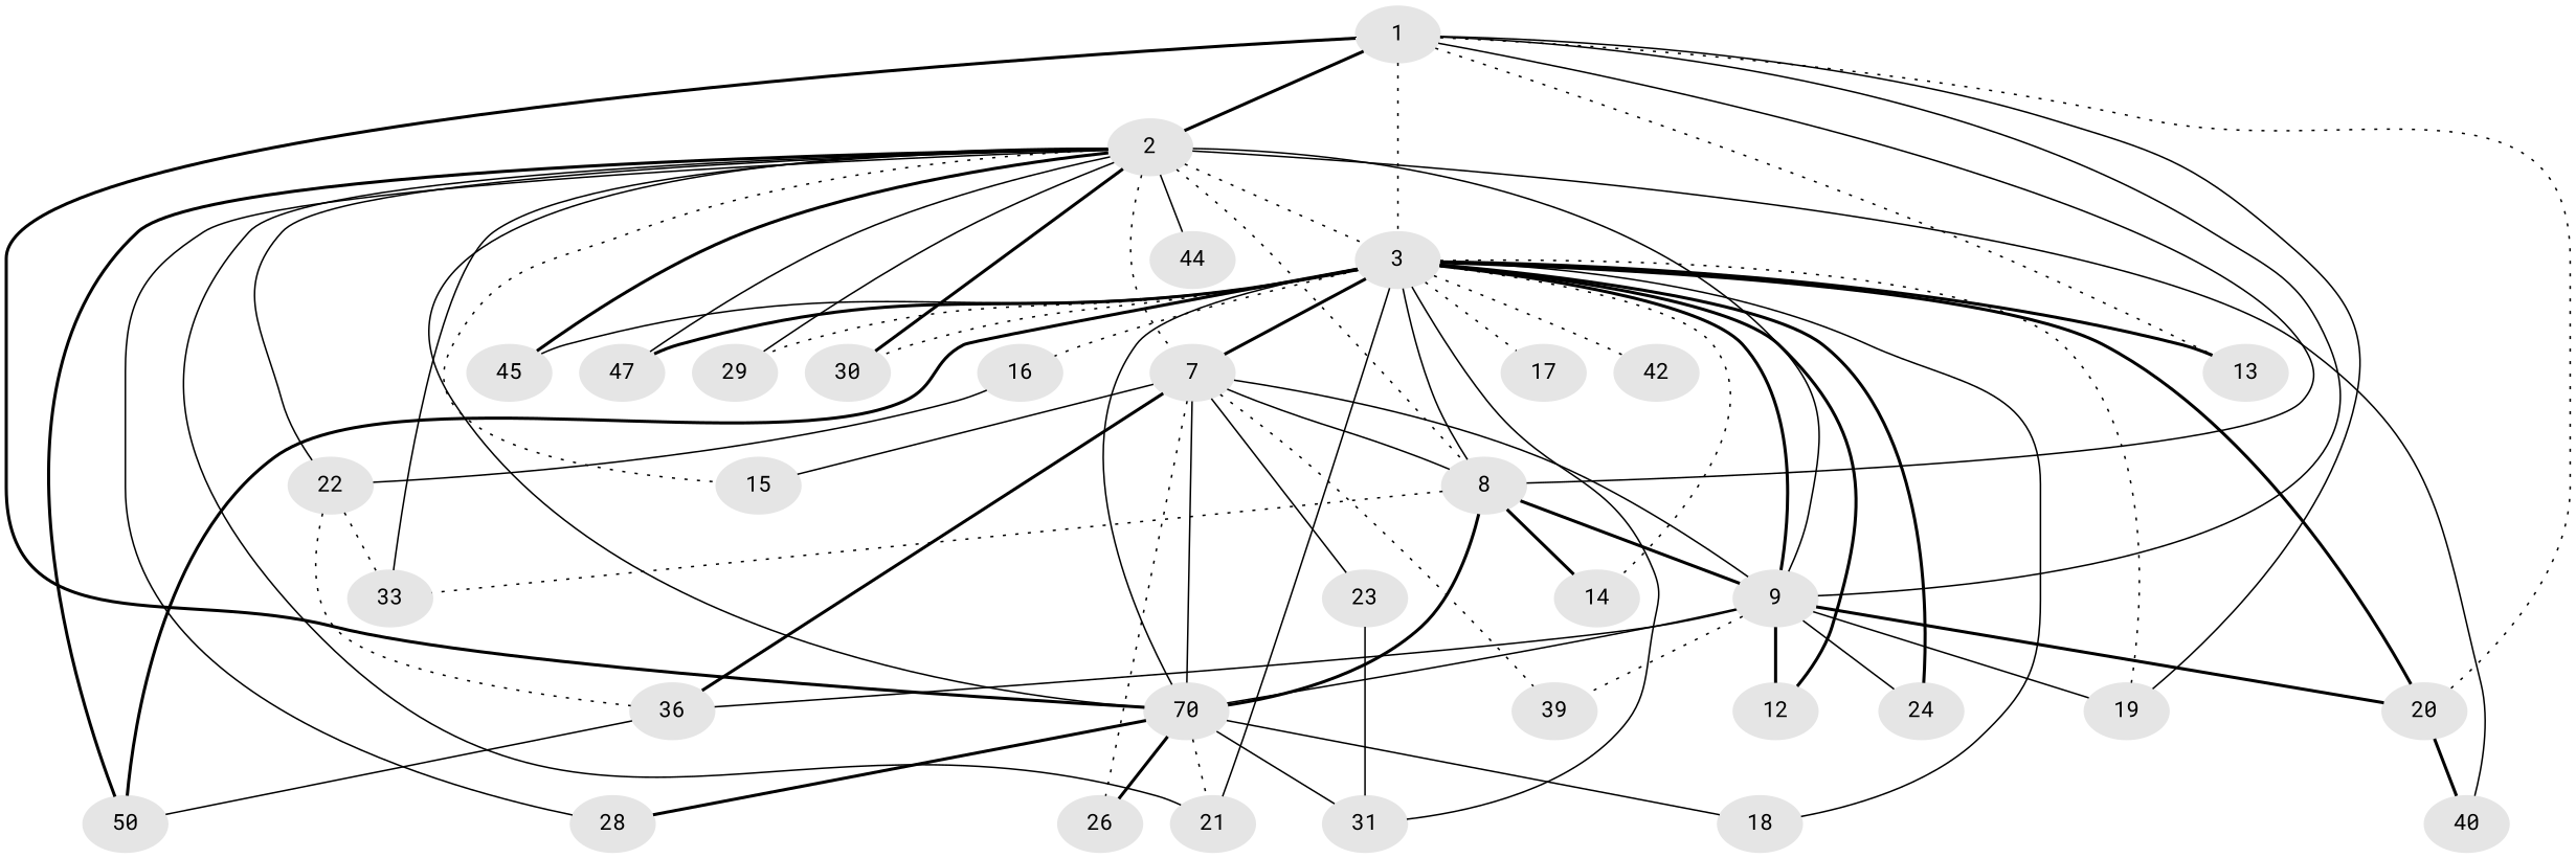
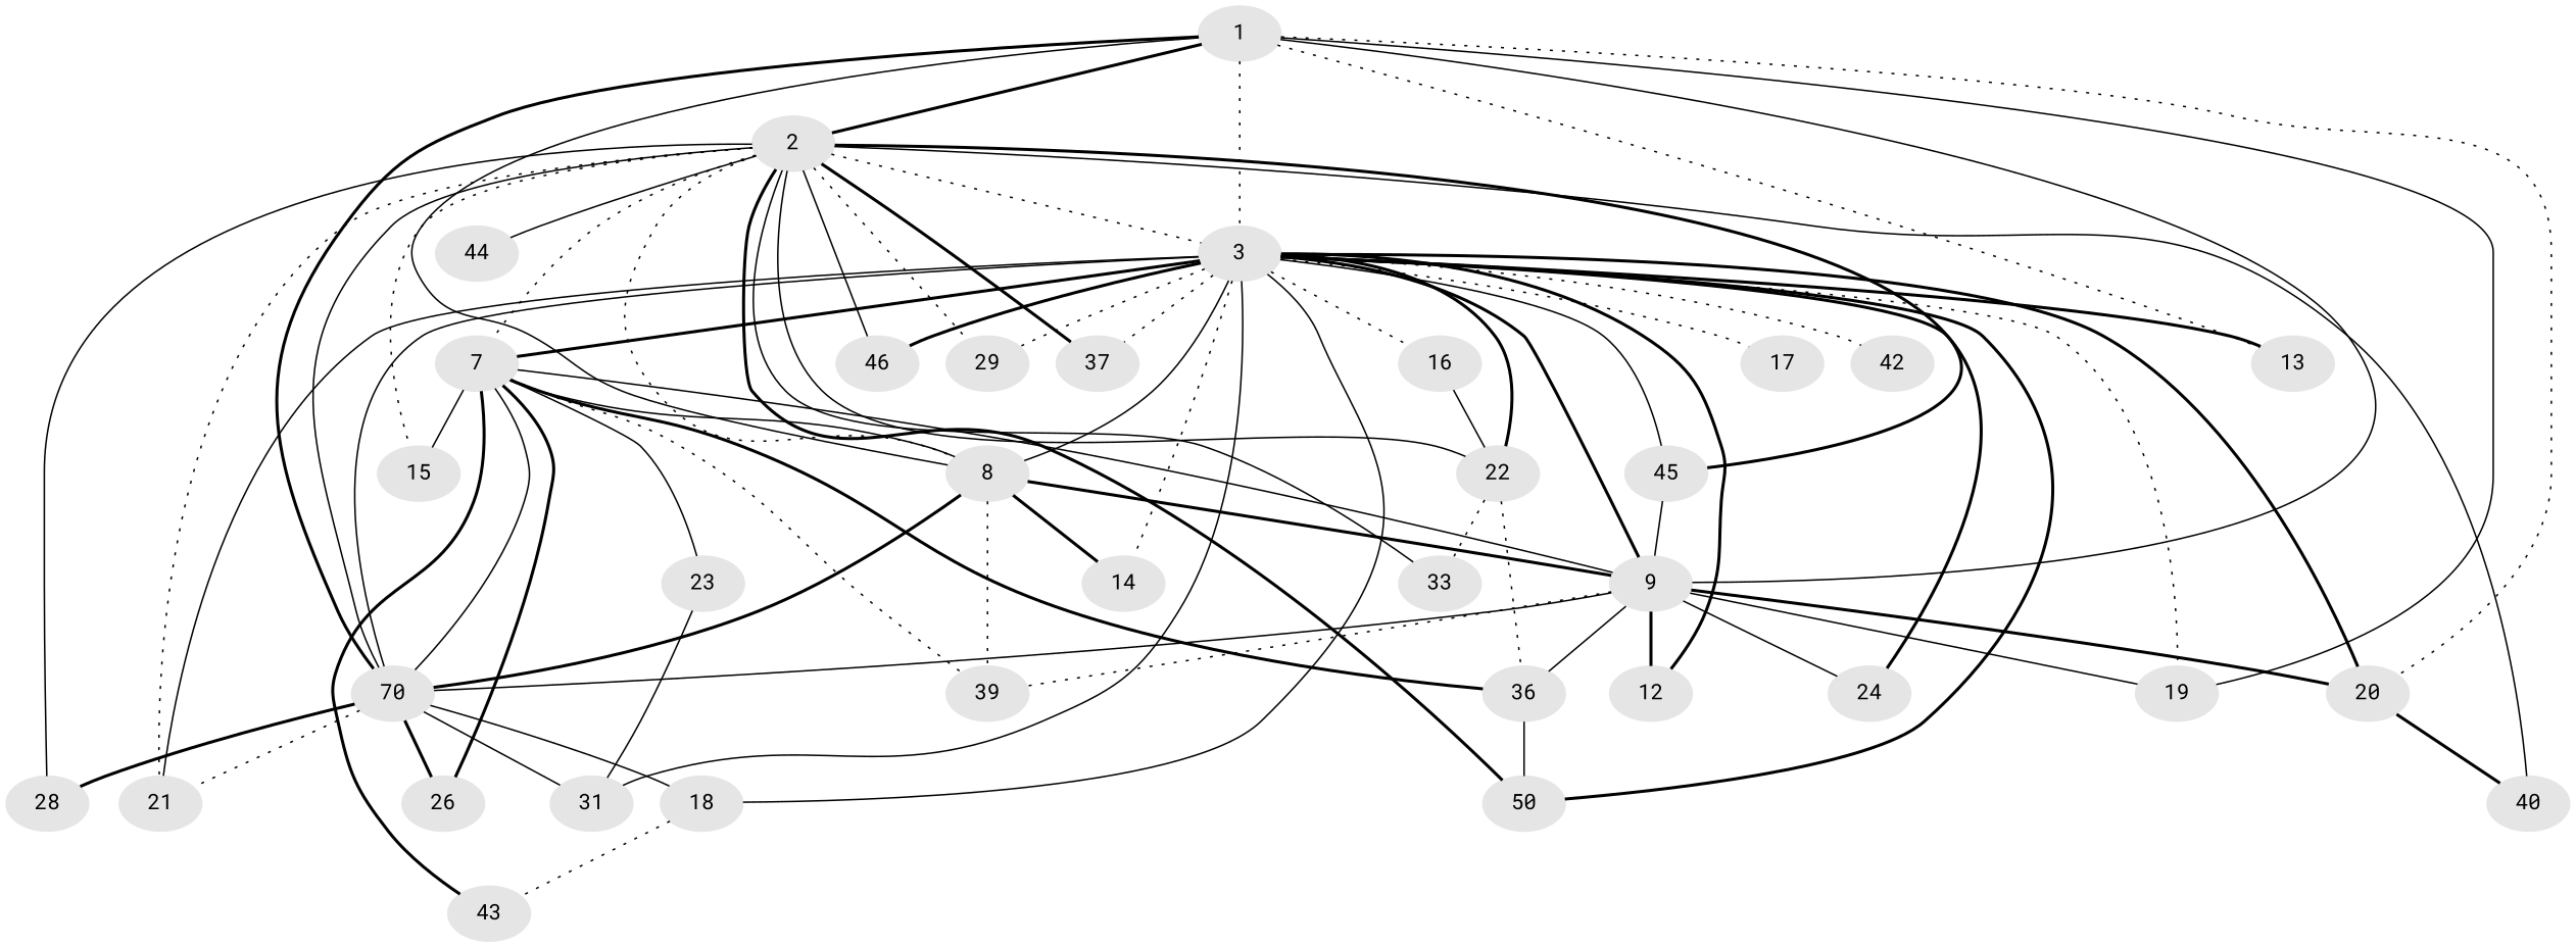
  graph {
    fontname="Roboto Mono"
    node [color=gray90 fontname="Roboto Mono" style=filled]
    edge [fontname="Roboto Mono" style=solid]
    1 [super="+6"]
    2 [super="+5"]
    3 [super="+4"]
    8
    9 [super="+47"]
    n6 [label=70 super="+11"]
    13
    19 [super="+27"]
    20 [super="+38"]
    7 [super="+32"]
    15
    21 [super="+51"]
    22 [super="+25"]
    28
    29
-   30
+   30 [label=37]
    33 [super="+41"]
    40
    44
    45
-   46 [label=47]
+   46
    50
    12 [super="+35"]
    14 [super="+49"]
    16 [super="+37"]
    17
    18
    24
    31 [super="+34"]
    42
    23
    26
    36
    39
+   43
    1 -- 2 [style=bold weight=4]
    1 -- 3 [style=dotted weight=4]
    1 -- 8 [weight=2]
    1 -- 9 [weight=2]
    1 -- n6 [style=bold weight=2]
    1 -- 13 [style=dotted]
    1 -- 19
    1 -- 20 [style=dotted]
    2 -- 3 [style=dotted weight=4]
    2 -- 8 [style=dotted weight=2]
-   2 -- 9 [weight=2]
+   45 -- 9 [weight=2]
    2 -- n6 [weight=2]
    2 -- 7 [style=dotted weight=2]
    2 -- 15 [style=dotted]
-   2 -- 21
+   2 -- 21 [style=dotted]
    2 -- 22 [weight=2]
    2 -- 28
-   2 -- 29
+   2 -- 29 [style=dotted]
    2 -- 30 [style=bold]
    2 -- 33
    2 -- 40
    2 -- 44 [weight=2]
    2 -- 45 [style=bold]
    2 -- 46
    2 -- 50 [style=bold]
    3 -- 8 [weight=2]
    3 -- 9 [style=bold weight=2]
    3 -- n6 [weight=2]
    3 -- 13 [style=bold]
    3 -- 19 [style=dotted]
    3 -- 20 [style=bold]
    3 -- 7 [style=bold weight=2]
    3 -- 21
+   3 -- 22 [style=bold]
    3 -- 29 [style=dotted]
    3 -- 30 [style=dotted]
    3 -- 45
    3 -- 46 [style=bold]
    3 -- 50 [style=bold]
    3 -- 12 [style=bold]
    3 -- 14 [style=dotted weight=2]
    3 -- 16 [style=dotted weight=2]
    3 -- 17 [style=dotted]
    3 -- 18
    3 -- 24 [style=bold]
    3 -- 31
    3 -- 42 [style=dotted weight=2]
    8 -- 9 [style=bold]
    8 -- n6 [style=bold]
-   8 -- 33 [style=dotted]
+   8 -- 39 [style=dotted]
    8 -- 14 [style=bold]
    9 -- n6 [weight=2]
    9 -- 19
    9 -- 20 [style=bold]
    9 -- 12 [style=bold weight=2]
    9 -- 24
    9 -- 36
    9 -- 39 [style=dotted]
    n6 -- 21 [style=dotted]
    n6 -- 28 [style=bold]
    n6 -- 18
    n6 -- 31
    n6 -- 26 [style=bold]
    20 -- 40 [style=bold]
    7 -- 8 [weight=2]
    7 -- 9
    7 -- n6
    7 -- 15
    7 -- 23
-   7 -- 26 [style=dotted]
+   7 -- 26 [style=bold]
    7 -- 36 [style=bold]
    7 -- 39 [style=dotted]
+   7 -- 43 [style=bold]
    22 -- 33 [style=dotted]
    22 -- 36 [style=dotted]
    16 -- 22
+   18 -- 43 [style=dotted]
    23 -- 31
    36 -- 50
  }
